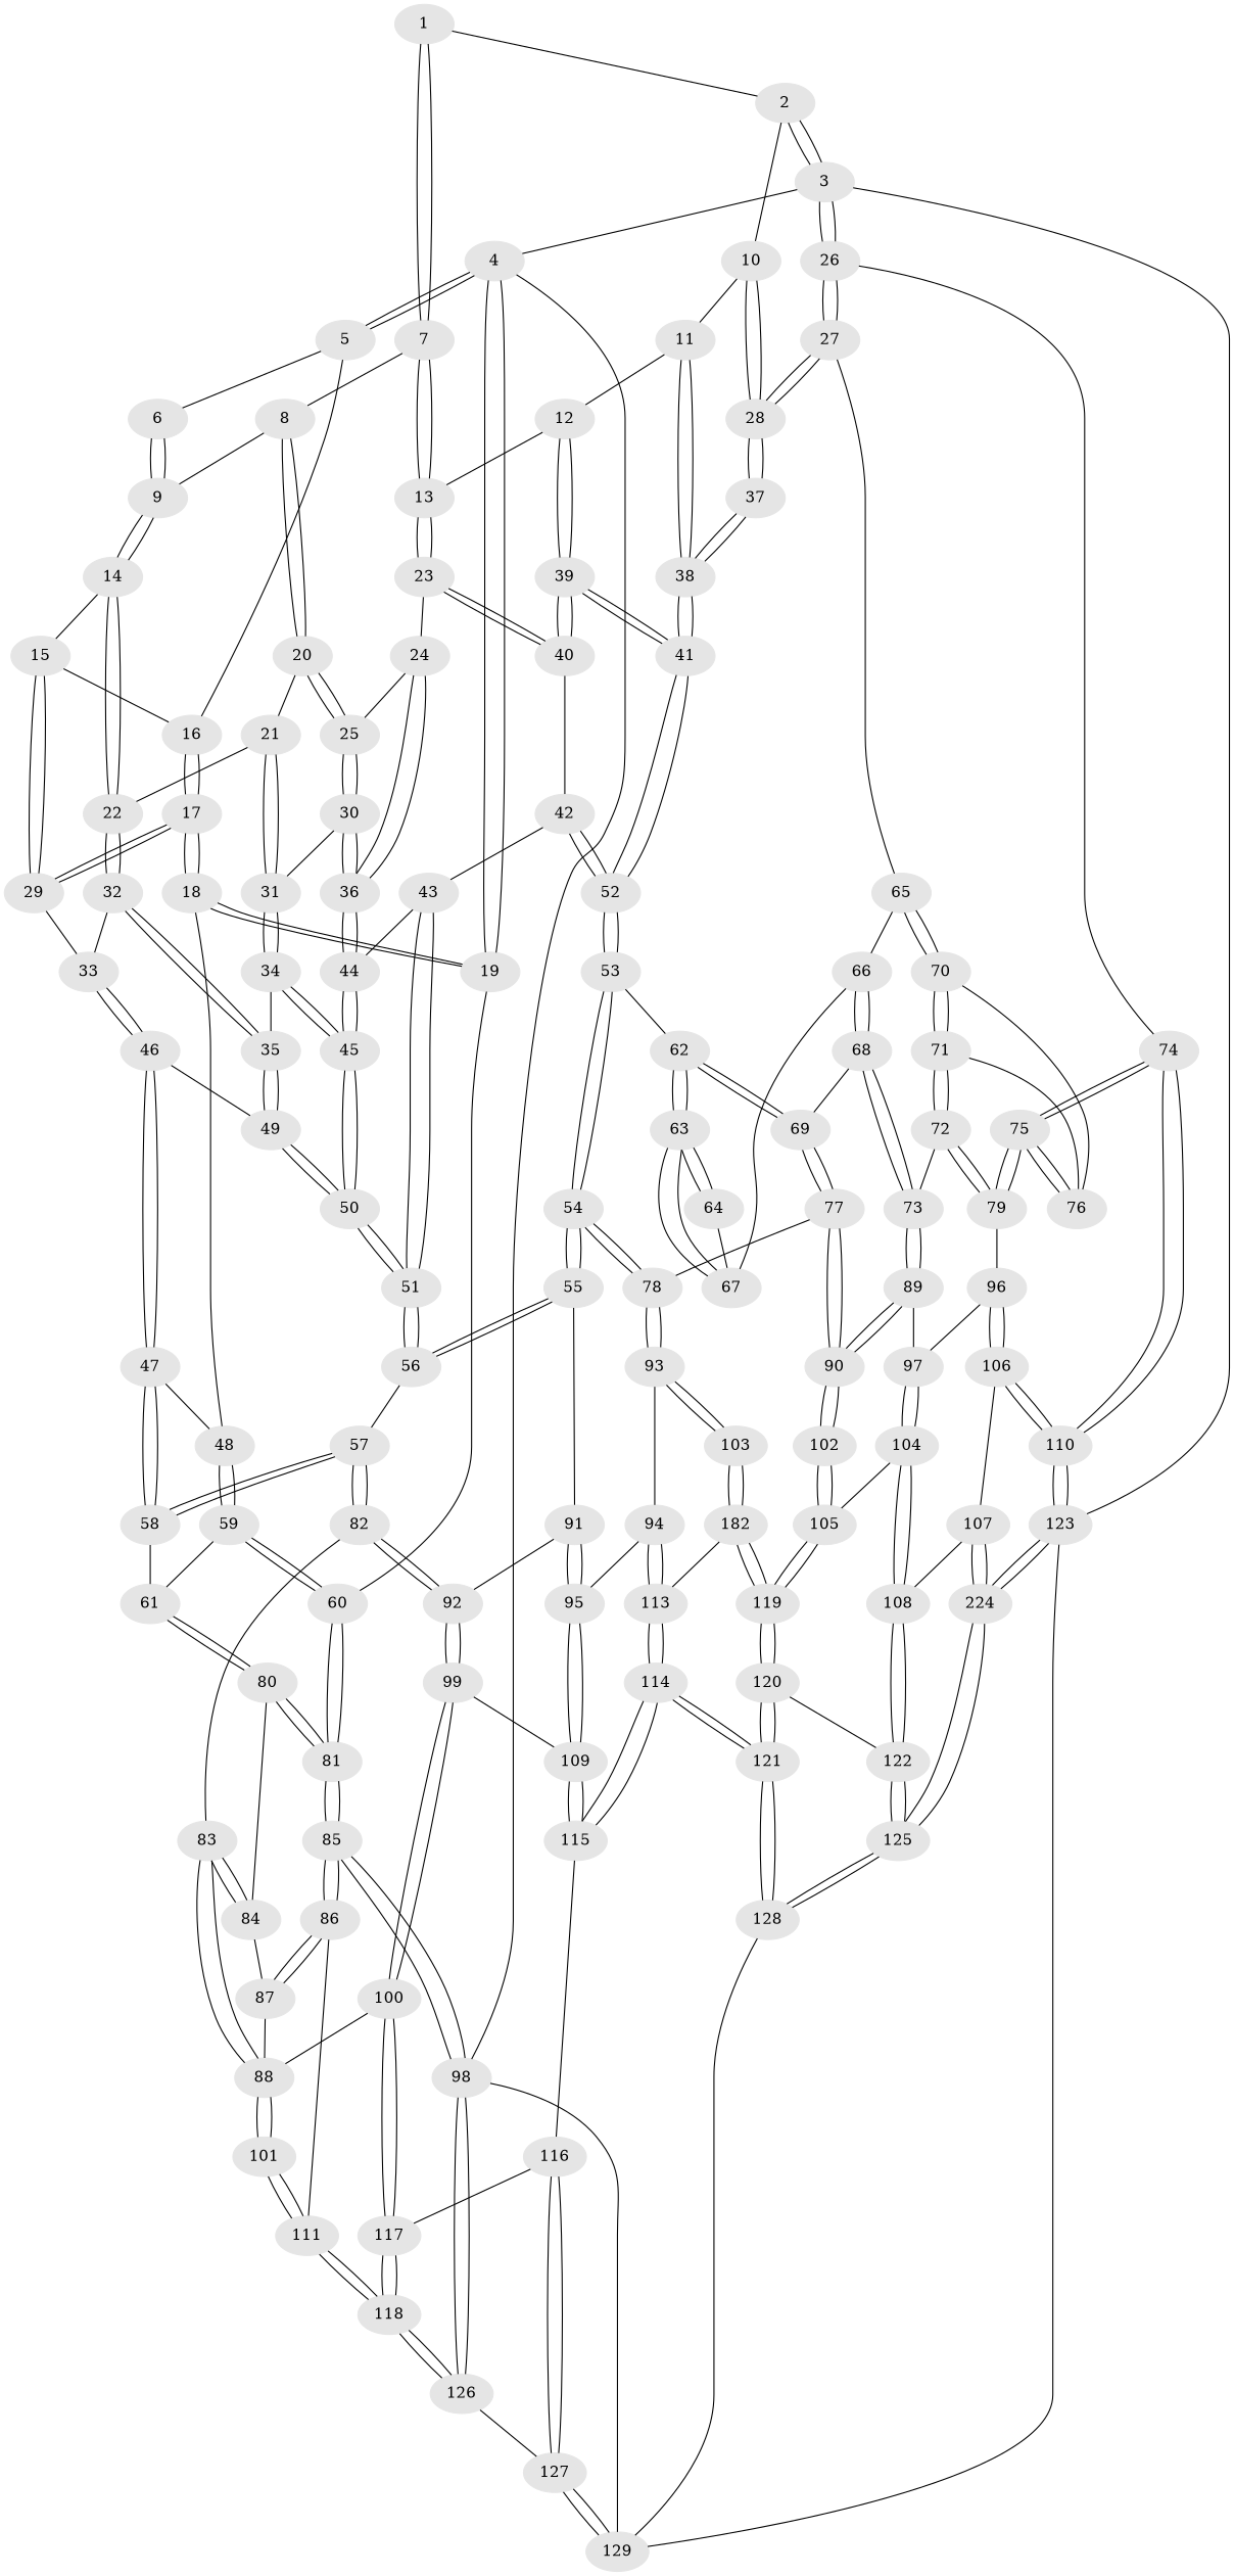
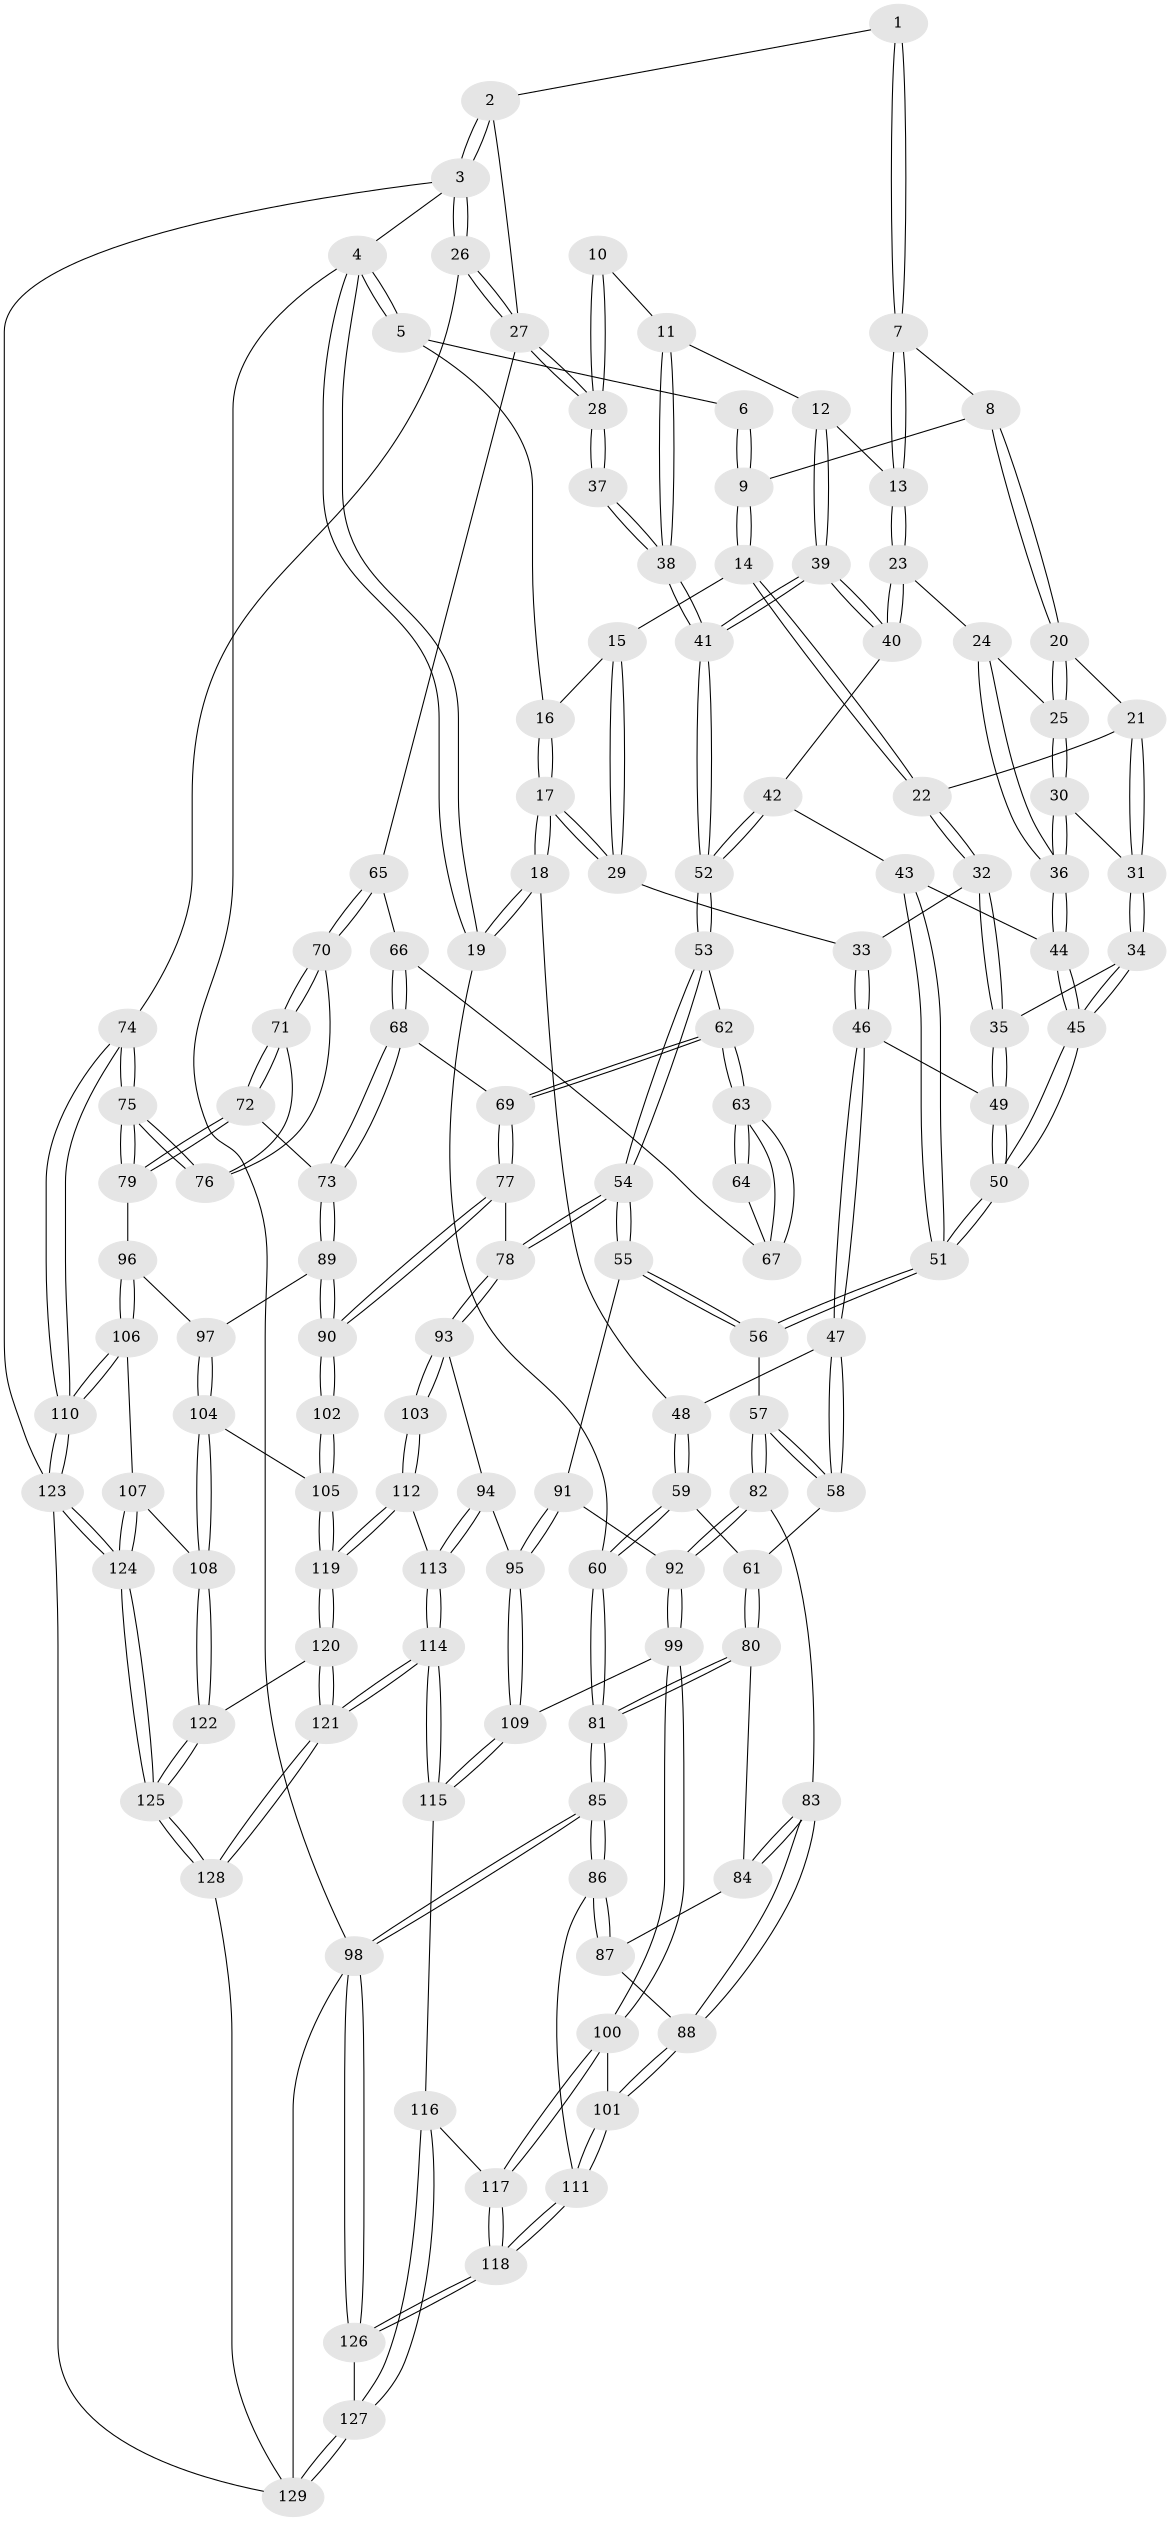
  graph {
    node [color=gray90 style=filled]
    1
    2
    7
    3
    10
    8
    13
    4
    26
    123
    11
    28
    5
    19
    98
    27
    74
    129
-   124 [label=224]
+   124
    6
    16
    60
    126
    9
    17
    14
    20
    23
    21
    25
    15
    22
    12
    38
    37
    39
    41
    40
    24
    29
    32
    33
    18
    48
    59
    81
    31
    30
    34
    35
    36
    42
    44
    65
    75
    110
    66
    70
    46
    45
    49
    47
    50
    52
    43
    53
    51
    56
    58
    61
    57
    54
    62
    55
    78
    63
    69
    91
    93
    92
    95
    82
    83
    80
    85
    84
    64
    67
    77
    68
    71
    76
    73
    89
    90
    72
    79
    96
    97
    102
    94
    103
    106
    87
    86
    88
    99
    101
    111
    118
    104
    105
    109
    100
    113
-   112 [label=182]
+   112
    114
    115
    107
    108
    127
    117
    119
    122
    120
    125
    116
    121
    128
    1 -- 2
    1 -- 7
    1 -- 7
    2 -- 3
    2 -- 3
-   2 -- 10
+   2 -- 27
    7 -- 8
    7 -- 13
    7 -- 13
    3 -- 4
    3 -- 26
    3 -- 26
    3 -- 123
    10 -- 11
    10 -- 28
    10 -- 28
    8 -- 9
    8 -- 20
    8 -- 20
    13 -- 23
    13 -- 23
    4 -- 5
    4 -- 5
    4 -- 19
    4 -- 19
    4 -- 98
    26 -- 27
    26 -- 27
    26 -- 74
    123 -- 129
    123 -- 124
    123 -- 124
    11 -- 12
    11 -- 38
    11 -- 38
    28 -- 37
    28 -- 37
    5 -- 6
    5 -- 16
    19 -- 60
    98 -- 129
    98 -- 126
    98 -- 126
    27 -- 28
    27 -- 28
    27 -- 65
    74 -- 75
    74 -- 75
    74 -- 110
    74 -- 110
    124 -- 125
    124 -- 125
    6 -- 9
    6 -- 9
    16 -- 17
    16 -- 17
    60 -- 81
    60 -- 81
    126 -- 127
    9 -- 14
    9 -- 14
    17 -- 29
    17 -- 29
    17 -- 18
    17 -- 18
    14 -- 15
    14 -- 22
    14 -- 22
    20 -- 21
    20 -- 25
    20 -- 25
    23 -- 40
    23 -- 40
    23 -- 24
    21 -- 22
    21 -- 31
    21 -- 31
    25 -- 30
    25 -- 30
    15 -- 16
    15 -- 29
    15 -- 29
    22 -- 32
    22 -- 32
    12 -- 13
    12 -- 39
    12 -- 39
    38 -- 41
    38 -- 41
    37 -- 38
    37 -- 38
    39 -- 41
    39 -- 41
    39 -- 40
    39 -- 40
    41 -- 52
    41 -- 52
    40 -- 42
    24 -- 25
    24 -- 36
    24 -- 36
    29 -- 33
    32 -- 33
    32 -- 35
    32 -- 35
    33 -- 46
    33 -- 46
    18 -- 19
    18 -- 19
    18 -- 48
    48 -- 59
    48 -- 59
    59 -- 60
    59 -- 60
    59 -- 61
    81 -- 85
    81 -- 85
    31 -- 34
    31 -- 34
    30 -- 31
    30 -- 36
    30 -- 36
    34 -- 35
    34 -- 45
    34 -- 45
    35 -- 49
    35 -- 49
    36 -- 44
    36 -- 44
    42 -- 52
    42 -- 52
    42 -- 43
    44 -- 45
    44 -- 45
    65 -- 66
    65 -- 70
    65 -- 70
    75 -- 76
    75 -- 76
    75 -- 79
    75 -- 79
    110 -- 123
    110 -- 123
    66 -- 67
    66 -- 68
    66 -- 68
    70 -- 71
    70 -- 71
    70 -- 76
    46 -- 49
    46 -- 47
    46 -- 47
    45 -- 50
    45 -- 50
    49 -- 50
    49 -- 50
    47 -- 48
    47 -- 58
    47 -- 58
    50 -- 51
    50 -- 51
    52 -- 53
    52 -- 53
    43 -- 44
    43 -- 51
    43 -- 51
    53 -- 54
    53 -- 54
    53 -- 62
    51 -- 56
    51 -- 56
    56 -- 57
    58 -- 61
    61 -- 80
    61 -- 80
    57 -- 58
    57 -- 58
    57 -- 82
    57 -- 82
    54 -- 55
    54 -- 55
    54 -- 78
    54 -- 78
    62 -- 63
    62 -- 63
    62 -- 69
    62 -- 69
    55 -- 56
    55 -- 56
    55 -- 91
    78 -- 93
    78 -- 93
    63 -- 64
    63 -- 64
    63 -- 67
    63 -- 67
    69 -- 77
    69 -- 77
    91 -- 92
    91 -- 95
    91 -- 95
    93 -- 94
    93 -- 103
    93 -- 103
    92 -- 99
    92 -- 99
    95 -- 109
    95 -- 109
    82 -- 92
    82 -- 92
    82 -- 83
    83 -- 84
    83 -- 84
    83 -- 88
    83 -- 88
    80 -- 81
    80 -- 81
    80 -- 84
    85 -- 98
    85 -- 98
    85 -- 86
    85 -- 86
    84 -- 87
    64 -- 67
    77 -- 78
    77 -- 90
    77 -- 90
    68 -- 69
    68 -- 73
    68 -- 73
    71 -- 76
    71 -- 72
    71 -- 72
    73 -- 89
    73 -- 89
    89 -- 90
    89 -- 90
    89 -- 97
    90 -- 102
    90 -- 102
    72 -- 73
    72 -- 79
    72 -- 79
    79 -- 96
    96 -- 97
    96 -- 106
    96 -- 106
    97 -- 104
    97 -- 104
    102 -- 105
    102 -- 105
    94 -- 95
    94 -- 113
    94 -- 113
    103 -- 112
    103 -- 112
    106 -- 110
    106 -- 110
    106 -- 107
    87 -- 88
    86 -- 87
    86 -- 87
    86 -- 111
    88 -- 101
    88 -- 101
    99 -- 109
    99 -- 100
    99 -- 100
    101 -- 111
    101 -- 111
    111 -- 118
    111 -- 118
    118 -- 126
    118 -- 126
    104 -- 105
    104 -- 108
    104 -- 108
    105 -- 119
    105 -- 119
    109 -- 115
    109 -- 115
-   100 -- 88
+   100 -- 101
    100 -- 117
    100 -- 117
    113 -- 114
    113 -- 114
    112 -- 113
    112 -- 119
    112 -- 119
    114 -- 115
    114 -- 115
    114 -- 121
    114 -- 121
    115 -- 116
    107 -- 124
    107 -- 124
    107 -- 108
    108 -- 122
    108 -- 122
    127 -- 129
    127 -- 129
    117 -- 118
    117 -- 118
    119 -- 120
    119 -- 120
    122 -- 125
    122 -- 125
    120 -- 122
    120 -- 121
    120 -- 121
    125 -- 128
    125 -- 128
    116 -- 127
    116 -- 127
    116 -- 117
    121 -- 128
    121 -- 128
    128 -- 129
  }
